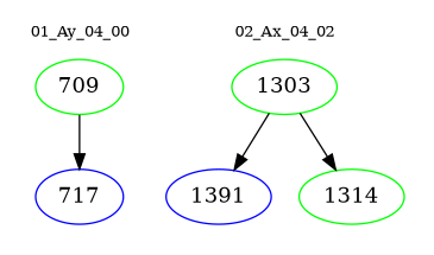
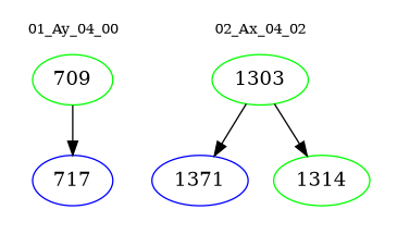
  digraph {
    node [color=green]
    edge [color=black]
    n1 [label=709]
    n2 [color=blue label=717]
    n3 [label=1303]
-   n4 [color=blue label=1391]
+   n4 [color=blue label=1371]
    n5 [label=1314]
    subgraph cluster_1 {
      color=white
      fontsize=10
      label="01_Ay_04_00"
      n1
      n2
    }
    subgraph cluster_2 {
      color=white
      fontsize=10
      label="02_Ax_04_02"
      n3
      n4
      n5
    }
    n1 -> n2
    n3 -> n4
    n3 -> n5
  }
